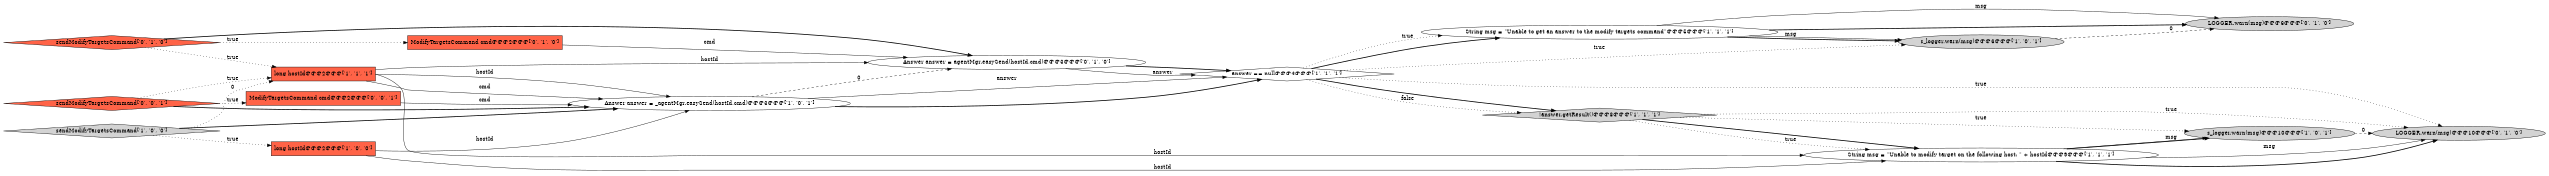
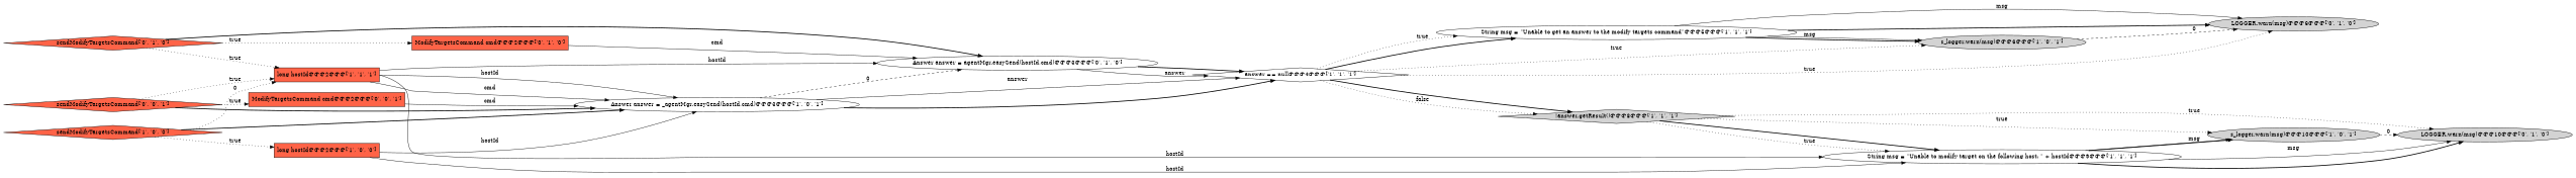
  digraph {
    rankdir=LR
    node [fillcolor=lightgray shape=ellipse style=filled]
    edge [style=solid]
    n1 [fillcolor=white label="String msg = \"Unable to get an answer to the modify targets command\"@@@5@@@['1', '1', '1']"]
    n2 [label="LOGGER.warn(msg)@@@6@@@['0', '1', '0']"]
    n3 [label="s_logger.warn(msg)@@@6@@@['1', '0', '1']"]
    n4 [fillcolor=white label="Answer answer = agentMgr.easySend(hostId,cmd)@@@3@@@['0', '1', '0']"]
    n5 [fillcolor=white label="answer == null@@@4@@@['1', '1', '1']" shape=diamond]
    n6 [label="!answer.getResult()@@@8@@@['1', '1', '1']" shape=diamond]
    n7 [label="s_logger.warn(msg)@@@10@@@['1', '0', '1']"]
    n8 [label="LOGGER.warn(msg)@@@10@@@['0', '1', '0']"]
    n9 [fillcolor=tomato label="sendModifyTargetsCommand['0', '1', '0']" shape=diamond]
    n10 [fillcolor=tomato label="ModifyTargetsCommand cmd@@@2@@@['0', '1', '0']" shape=box]
    n11 [fillcolor=tomato label="long hostId@@@2@@@['1', '1', '1']" shape=box]
    n12 [fillcolor=white label="Answer answer = _agentMgr.easySend(hostId,cmd)@@@3@@@['1', '0', '1']"]
    n13 [fillcolor=white label="String msg = \"Unable to modify target on the following host: \" + hostId@@@9@@@['1', '1', '1']"]
    n14 [fillcolor=tomato label="ModifyTargetsCommand cmd@@@2@@@['0', '0', '1']" shape=box]
    n15 [fillcolor=tomato label="sendModifyTargetsCommand['0', '0', '1']" shape=diamond]
-   n16 [label="sendModifyTargetsCommand['1', '0', '0']" shape=diamond]
+   n16 [fillcolor=tomato label="sendModifyTargetsCommand['1', '0', '0']" shape=diamond]
    n17 [fillcolor=tomato label="long hostId@@@2@@@['1', '0', '0']" shape=box]
    n1 -> n2 [label=msg]
    n1 -> n2 [style=bold]
    n1 -> n3 [label=msg]
    n1 -> n3 [style=bold]
    n3 -> n2 [label=0 style=dashed]
    n4 -> n5 [style=bold]
    n4 -> n5 [label=answer]
    n5 -> n1 [label=true style=dotted]
    n5 -> n1 [style=bold]
-   n5 -> n8 [label=true style=dotted]
+   n5 -> n2 [label=true style=dotted]
    n5 -> n3 [label=true style=dotted]
    n5 -> n6 [style=bold]
    n5 -> n6 [label=false style=dotted]
    n6 -> n7 [label=true style=dotted]
    n6 -> n8 [label=true style=dotted]
    n6 -> n13 [style=bold]
    n6 -> n13 [label=true style=dotted]
    n7 -> n8 [label=0 style=dashed]
    n9 -> n4 [style=bold]
    n9 -> n10 [label=true style=dotted]
    n9 -> n11 [label=true style=dotted]
    n10 -> n4 [label=cmd]
    n11 -> n4 [label=hostId]
    n11 -> n12 [label=hostId]
    n11 -> n12 [label=cmd]
    n11 -> n13 [label=hostId]
    n12 -> n4 [label=0 style=dashed]
    n12 -> n5 [label=answer]
    n12 -> n5 [style=bold]
    n13 -> n7 [label=msg]
    n13 -> n7 [style=bold]
    n13 -> n8 [label=msg]
    n13 -> n8 [style=bold]
    n14 -> n12 [label=cmd]
    n15 -> n11 [label=true style=dotted]
    n15 -> n12 [style=bold]
    n15 -> n14 [label=true style=dotted]
    n16 -> n11 [label=0 style=dotted]
    n16 -> n12 [style=bold]
    n16 -> n17 [label=true style=dotted]
    n17 -> n12 [label=hostId]
    n17 -> n13 [label=hostId]
  }
